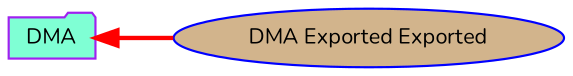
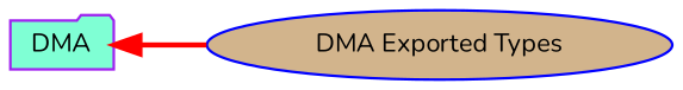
  digraph {
    rankdir=LR
    fontname=Nunito
    node [fontname=Nunito fontsize=10 style=filled]
    n1 [color=purple fillcolor=aquamarine height=0.2 label=DMA shape=folder width=0.4]
-   n2 [color=blue fillcolor=tan fontcolor=black height=0.2 label="DMA Exported Exported" shape=ellipse width=0.4]
+   n2 [color=blue fillcolor=tan fontcolor=black height=0.2 label="DMA Exported Types" shape=ellipse width=0.4]
    n1 -> n2 [dir=back fontname=Nunito fontsize=10 labelfontname=Helvetica labelfontsize=10 shape=plaintext style=bold color=red]
  }
